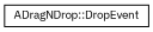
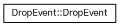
  digraph {
    rankdir=LR
    fontname="IBM Plex Sans"
-   n1 [color=black fillcolor=white fontname="IBM Plex Sans" fontsize=10 height=0.2 label="ADragNDrop::DropEvent" shape=record style=filled width=0.4]
+   n1 [color=black fillcolor=white fontname="IBM Plex Sans" fontsize=10 height=0.2 label="DropEvent::DropEvent" shape=record style=filled width=0.4]
  }
